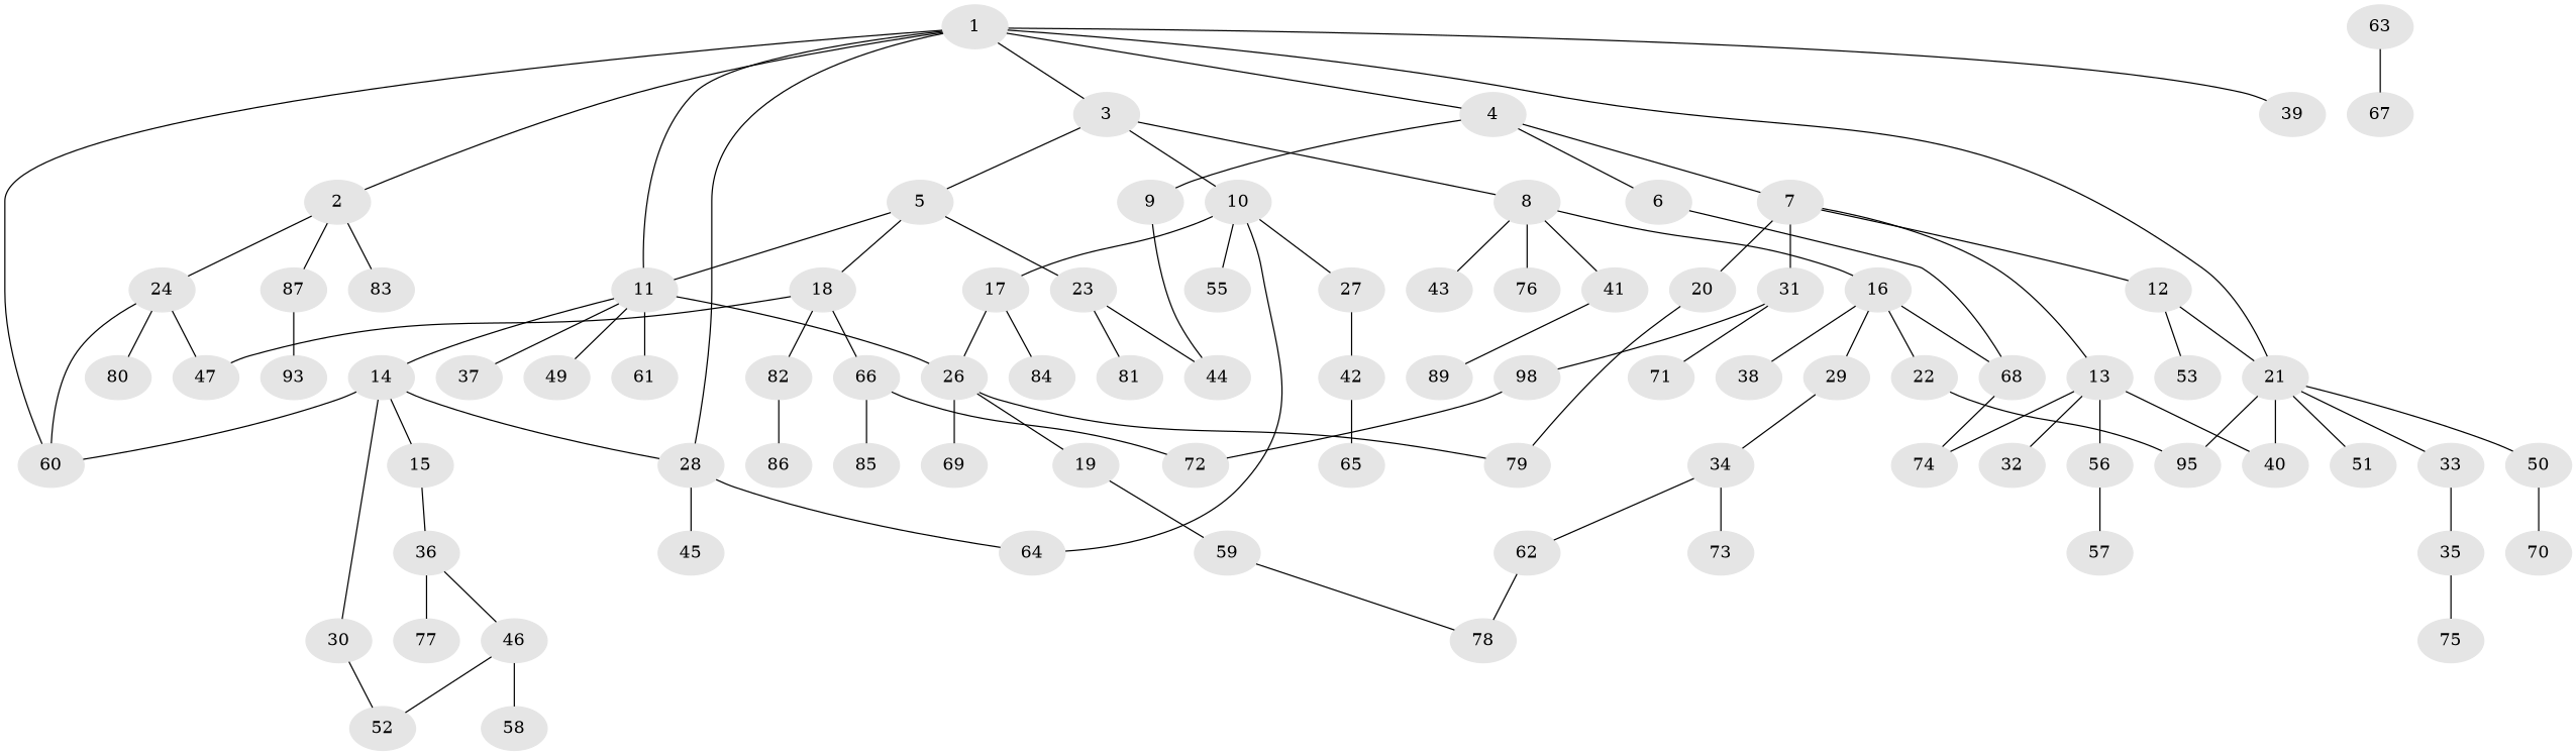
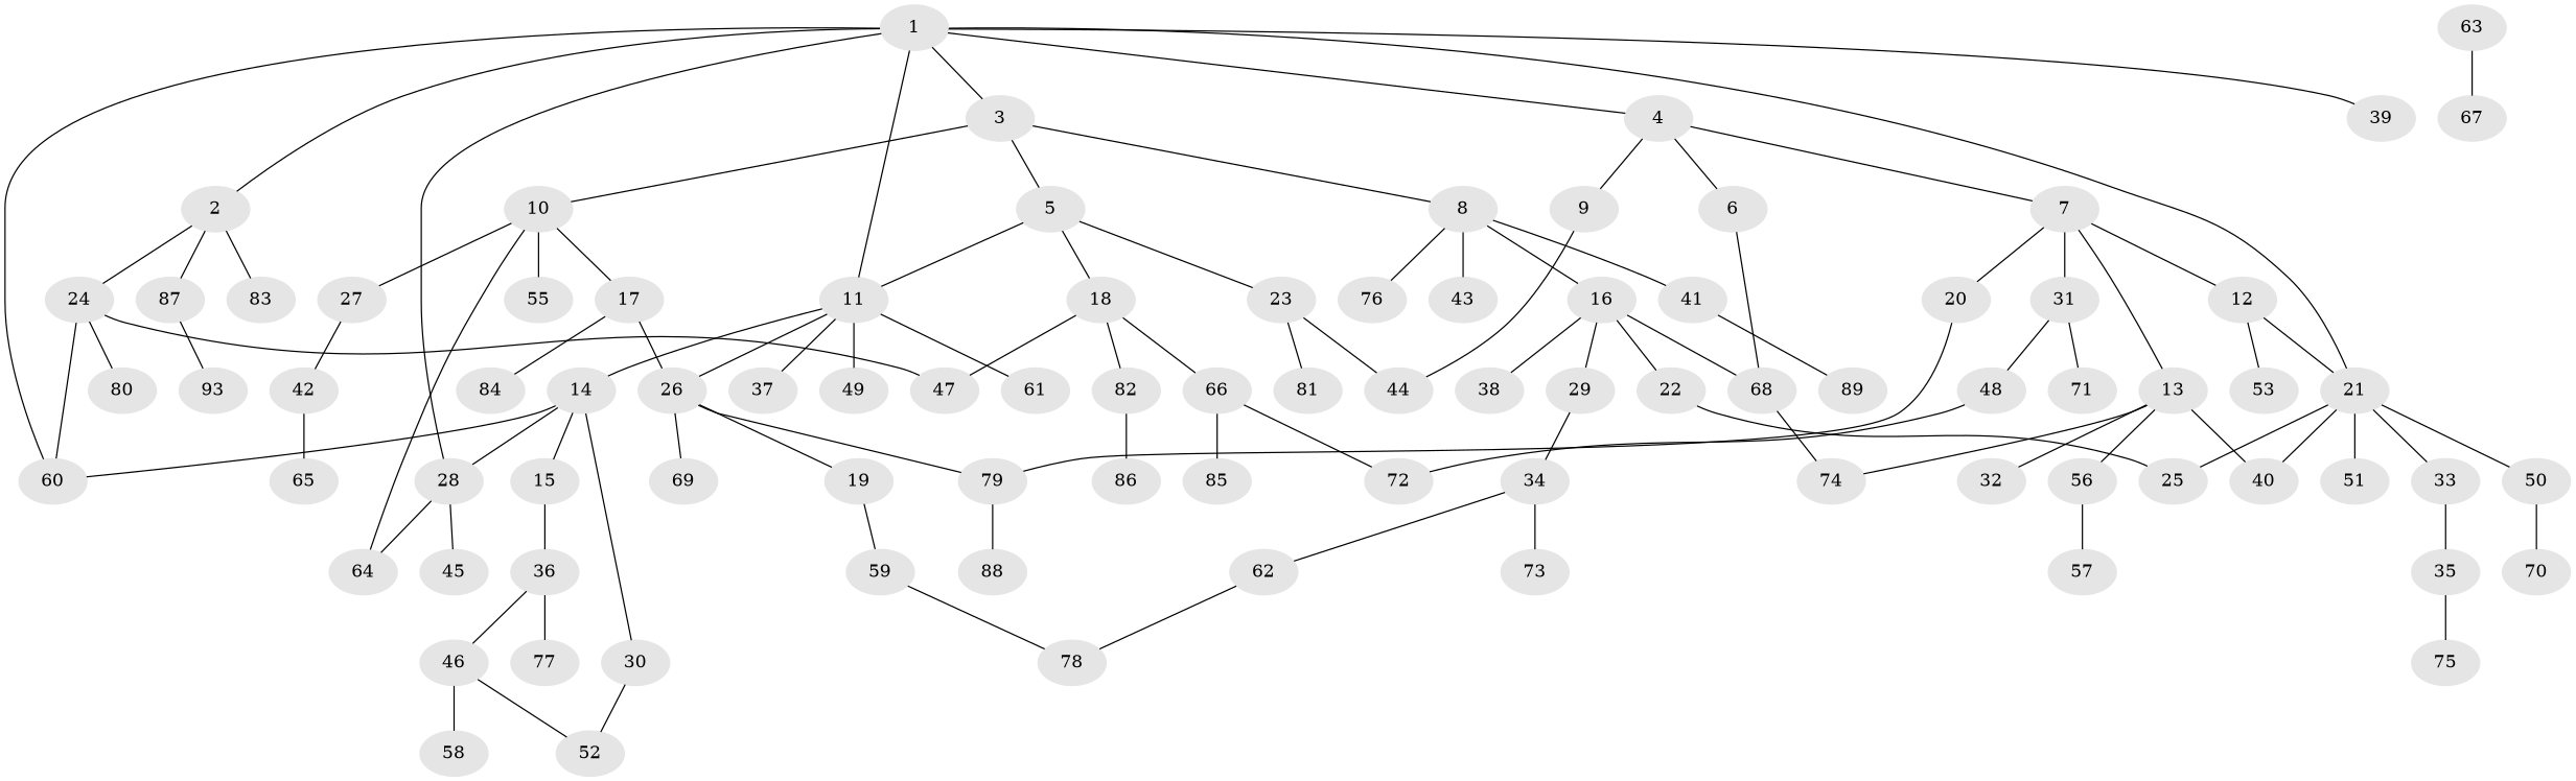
  graph {
    node [color=gray90 style=filled]
    1
    2
    3
    4
    11
    21
    28
    39
    60
    24
    83
    87
    5
    8
    10
    6
    7
    9
    14
    26
    37
    49
    61
    40
-   25 [label=95]
+   25
    33
    50
    51
    64
    45
    47
    80
    n33 [label=93]
    18
    23
    16
    41
    43
    76
    17
    27
    55
    68
    12
    13
    20
    31
    44
    66
    82
    81
    74
    53
    32
    56
    79
-   48 [label=98]
+   48
    71
    22
    29
    38
    89
    84
    42
    15
    30
    19
    69
    57
    36
    52
    46
    77
    34
    59
    72
    85
    86
    78
+   88
    35
    70
    65
    62
    73
    75
    58
    63
    67
    1 -- 2
    1 -- 3
    1 -- 4
    1 -- 11
    1 -- 21
    1 -- 28
    1 -- 39
    1 -- 60
    2 -- 24
    2 -- 83
    2 -- 87
    3 -- 5
    3 -- 8
    3 -- 10
    4 -- 6
    4 -- 7
    4 -- 9
    11 -- 14
    11 -- 26
    11 -- 37
    11 -- 49
    11 -- 61
    21 -- 40
    21 -- 25
    21 -- 33
    21 -- 50
    21 -- 51
    28 -- 64
    28 -- 45
    24 -- 60
    24 -- 47
    24 -- 80
    87 -- n33
    5 -- 11
    5 -- 18
    5 -- 23
    8 -- 16
    8 -- 41
    8 -- 43
    8 -- 76
    10 -- 64
    10 -- 17
    10 -- 27
    10 -- 55
    6 -- 68
    7 -- 12
    7 -- 13
    7 -- 20
    7 -- 31
    9 -- 44
    14 -- 28
    14 -- 60
    14 -- 15
    14 -- 30
    26 -- 79
    26 -- 19
    26 -- 69
    33 -- 35
    50 -- 70
    18 -- 47
    18 -- 66
    18 -- 82
    23 -- 44
    23 -- 81
    16 -- 68
    16 -- 22
    16 -- 29
    16 -- 38
    41 -- 89
    17 -- 26
    17 -- 84
    27 -- 42
    68 -- 74
    12 -- 21
    12 -- 53
    13 -- 40
    13 -- 74
    13 -- 32
    13 -- 56
    20 -- 79
    31 -- 48
    31 -- 71
    66 -- 72
    66 -- 85
    82 -- 86
    56 -- 57
+   79 -- 88
    48 -- 72
    22 -- 25
    29 -- 34
    42 -- 65
    15 -- 36
    30 -- 52
    19 -- 59
    36 -- 46
    36 -- 77
    46 -- 52
    46 -- 58
    34 -- 62
    34 -- 73
    59 -- 78
    35 -- 75
    62 -- 78
    63 -- 67
  }
